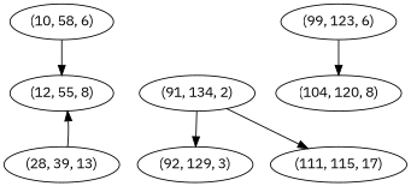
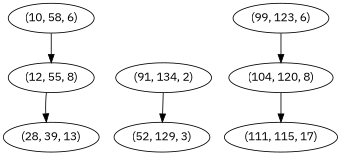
  digraph {
    fontname="IBM Plex Sans"
    node [fontname="IBM Plex Sans"]
    edge [fontname="IBM Plex Sans"]
    "(10, 58, 6)"
    "(12, 55, 8)"
    "(91, 134, 2)"
-   "(92, 129, 3)"
+   "(92, 129, 3)" [label="(52, 129, 3)"]
    "(28, 39, 13)"
    "(99, 123, 6)"
    "(104, 120, 8)"
    n8 [label="(111, 115, 17)"]
    "(10, 58, 6)" -> "(12, 55, 8)"
-   "(28, 39, 13)" -> "(12, 55, 8)"
+   "(12, 55, 8)" -> "(28, 39, 13)"
    "(91, 134, 2)" -> "(92, 129, 3)"
    "(99, 123, 6)" -> "(104, 120, 8)"
-   "(91, 134, 2)" -> n8
+   "(104, 120, 8)" -> n8
  }
